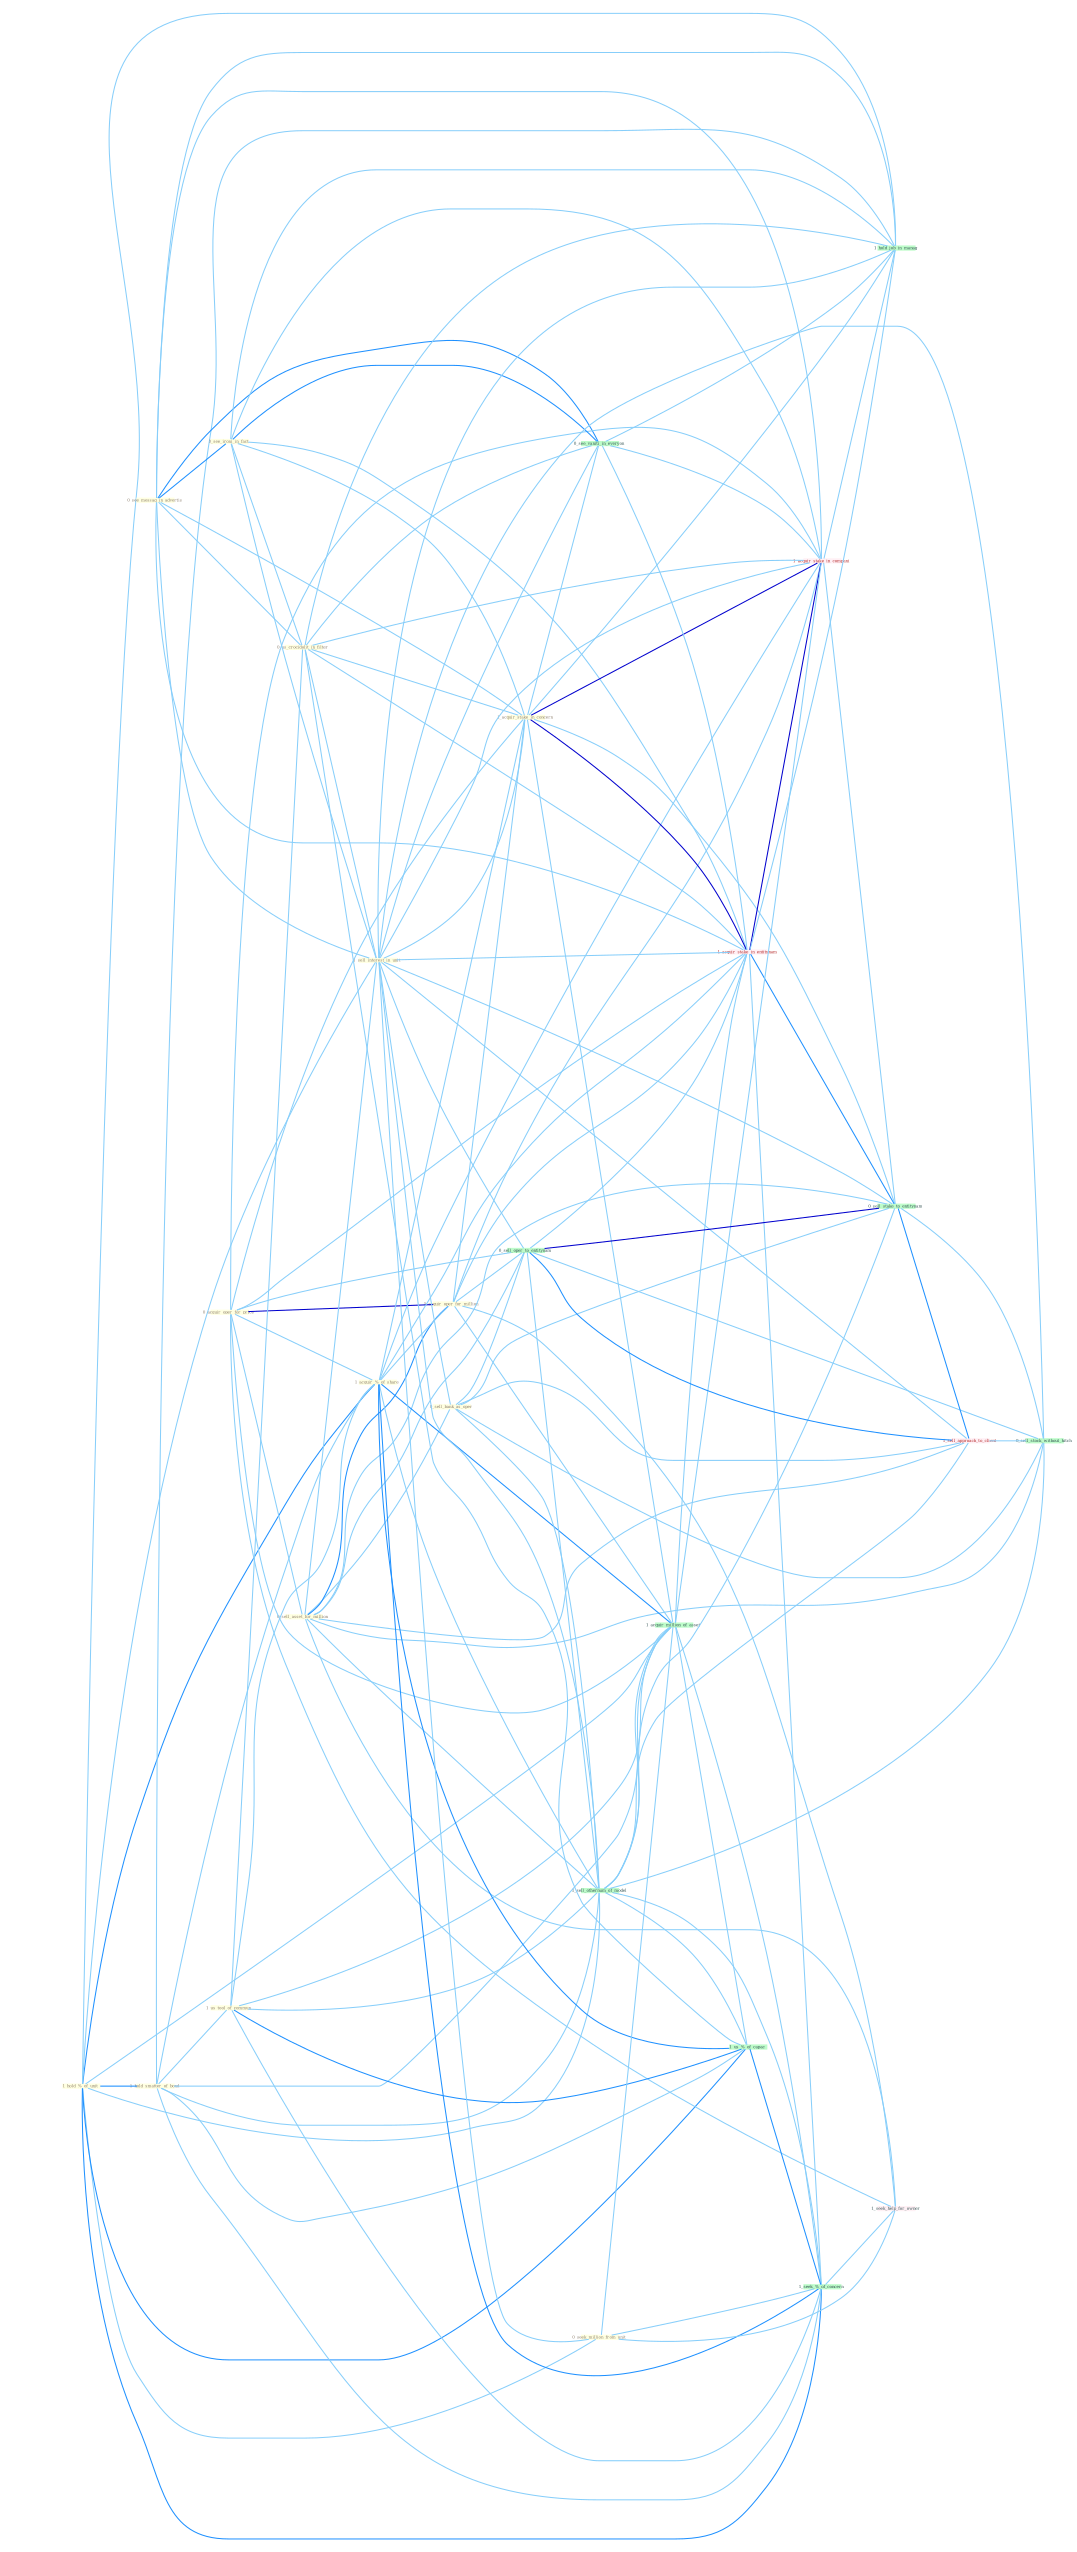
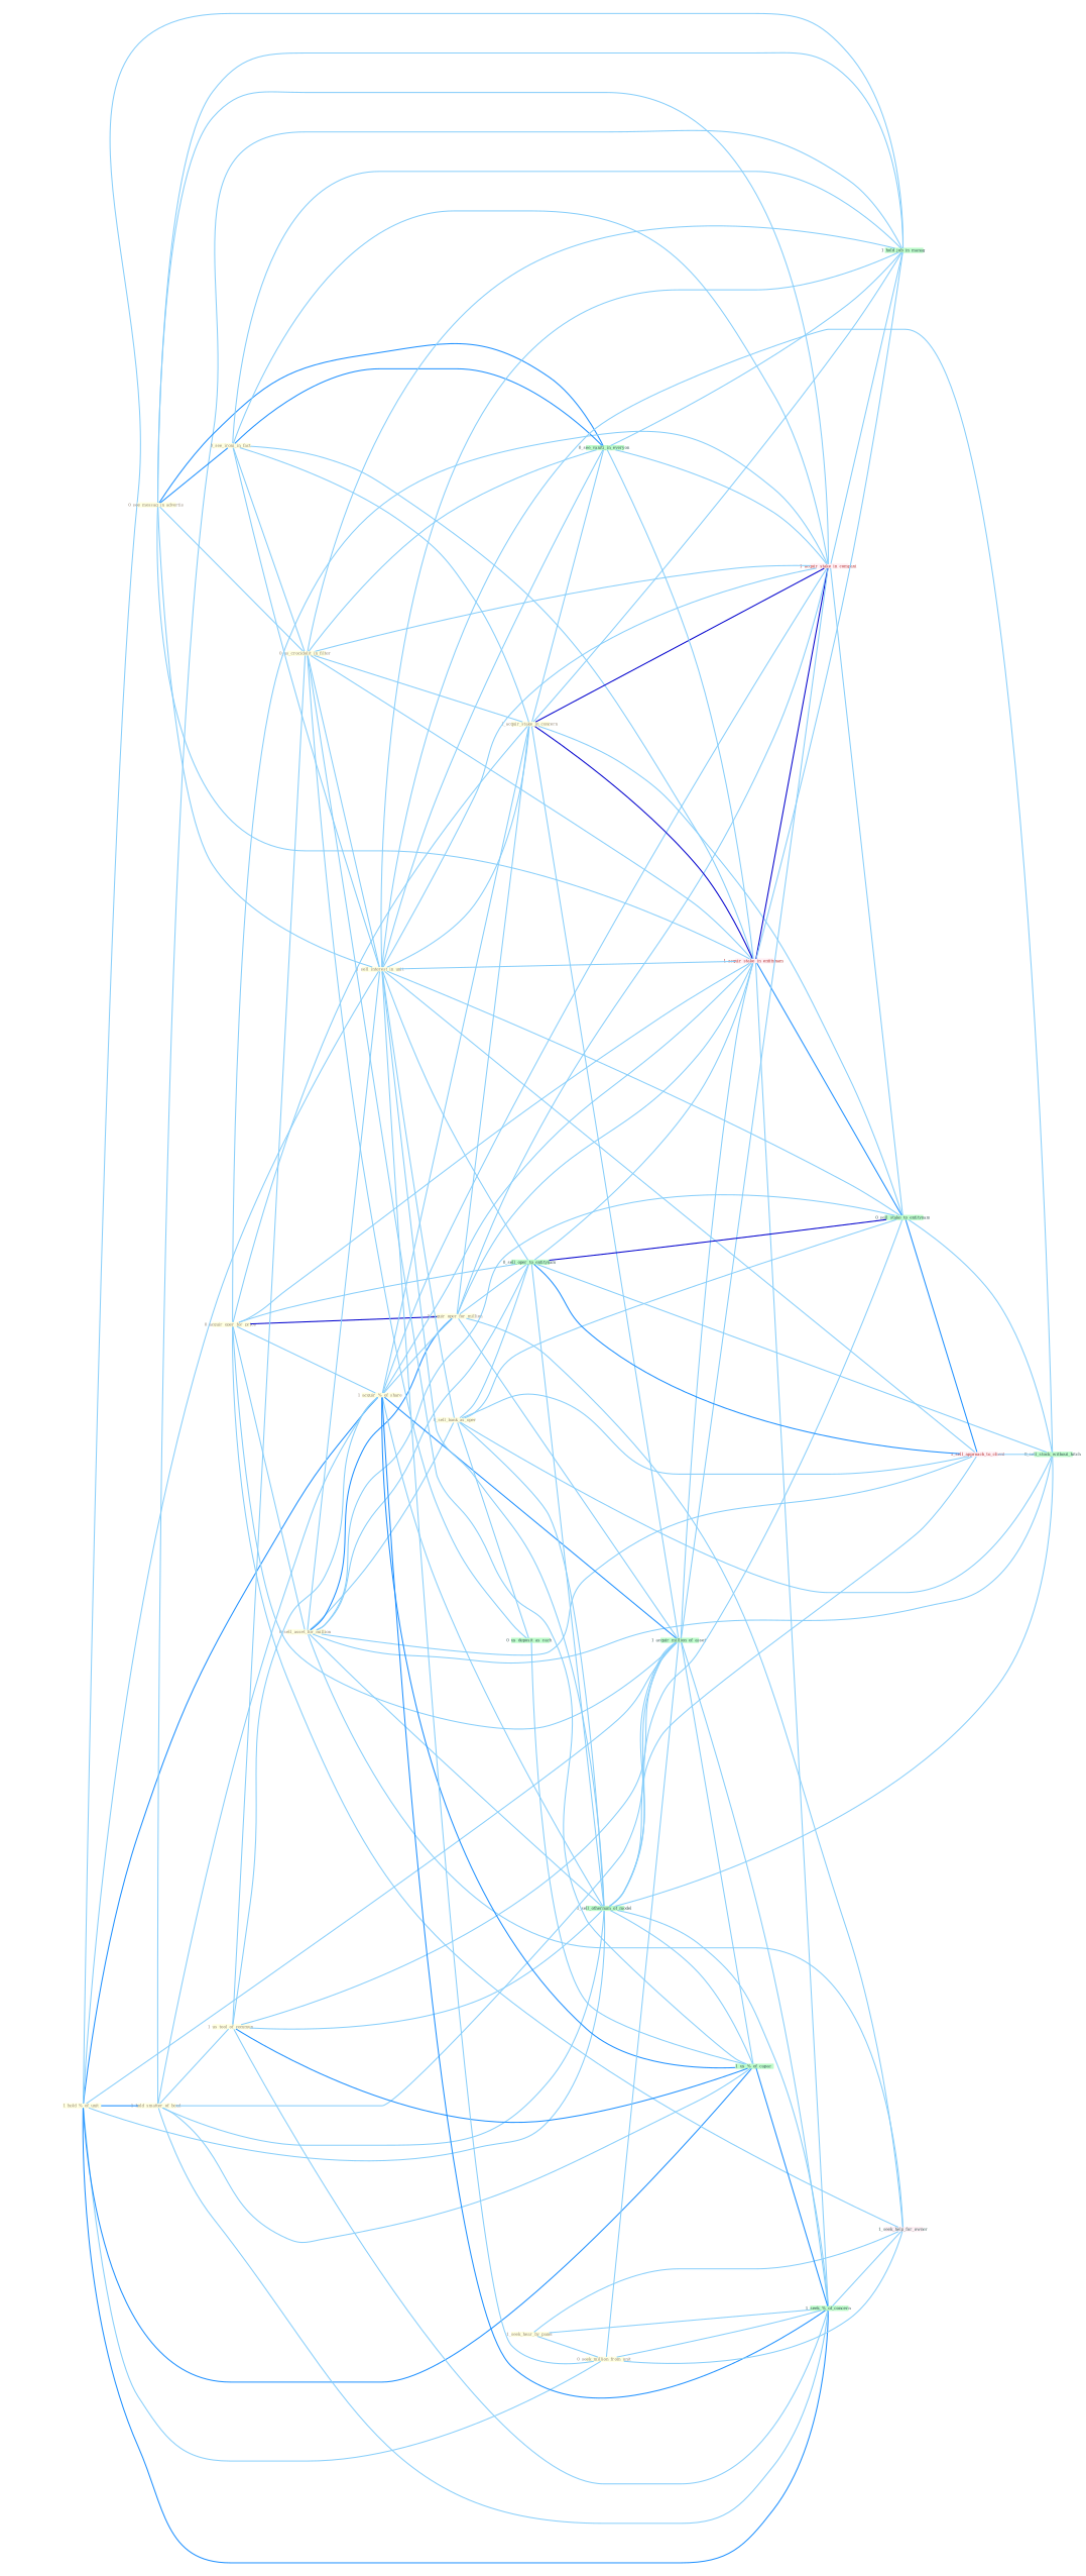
  graph {
    rankdir=LR
    node [color="#ffffe0" fixedsize=true fontcolor="#8b7d6b" fontsize=4 shape=polygon style=filled]
    edge [color="#87cefa" w=1]
    "1_hold_%_of_unit " [height=.06 width=.5]
    "1_hold_smatter_of_bond " [height=.06 width=.5]
    "0_see_messag_in_advertis " [height=.06 width=.5]
    "0_acquir_oper_for_price " [height=.06 width=.5]
    "0_see_ironi_in_fact " [height=.06 width=.5]
    "1_us_tool_of_commun " [height=.06 width=.5]
    "0_sell_asset_for_million " [height=.06 width=.5]
    "1_acquir_%_of_share " [height=.06 width=.5]
    "0_us_crocidolit_in_filter " [height=.06 width=.5]
    "1_sell_interest_in_unit " [height=.06 width=.5]
    "0_sell_bank_as_oper " [height=.06 width=.5]
+   "1_seek_hear_by_panel " [height=.06 width=.5]
    "0_acquir_oper_for_million " [height=.06 width=.5]
    "0_seek_million_from_unit " [height=.06 width=.5]
    "1_acquir_stake_in_concern " [height=.06 width=.5]
    "1_acquir_stake_in_entitynam " [color="#fff0f5" fontcolor="#b22222" height=.06 width=.5]
    "1_acquir_stake_in_compani " [color="#fff0f5" fontcolor="#b22222" height=.06 width=.5]
    "1_sell_approach_to_client " [color="#fff0f5" fontcolor="#b22222" height=.06 width=.5]
    "1_seek_help_for_owner " [color="#fff0f5" fontcolor="#2f4f4f" height=.06 width=.5]
    "1_sell_othernum_of_model " [color="#BDFCC9" fontcolor="#2f4f4f" height=.06 width=.5]
    "1_acquir_million_of_asset " [color="#BDFCC9" fontcolor="#2f4f4f" height=.06 width=.5]
    "1_us_%_of_capac " [color="#BDFCC9" fontcolor="#2f4f4f" height=.06 width=.5]
    "1_hold_job_in_manag " [color="#BDFCC9" fontcolor="#2f4f4f" height=.06 width=.5]
    "1_seek_%_of_concern " [color="#BDFCC9" fontcolor="#2f4f4f" height=.06 width=.5]
    "0_see_vaniti_in_everyon " [color="#BDFCC9" fontcolor="#2f4f4f" height=.06 width=.5]
    "0_sell_oper_to_entitynam " [color="#BDFCC9" fontcolor="#2f4f4f" height=.06 width=.5]
    "0_sell_stake_to_entitynam " [color="#BDFCC9" fontcolor="#2f4f4f" height=.06 width=.5]
    "0_sell_stock_without_hitch " [color="#BDFCC9" fontcolor="#2f4f4f" height=.06 width=.5]
+   "0_us_deposit_as_cach " [color="#BDFCC9" fontcolor="#2f4f4f" height=.06 width=.5]
    subgraph sub_1 {
      "1_hold_%_of_unit "
      "1_hold_smatter_of_bond "
      "0_see_messag_in_advertis "
      "0_acquir_oper_for_price "
      "0_see_ironi_in_fact "
      "1_us_tool_of_commun "
      "0_sell_asset_for_million "
      "1_acquir_%_of_share "
      "0_us_crocidolit_in_filter "
      "1_sell_interest_in_unit "
      "0_sell_bank_as_oper "
+     "1_seek_hear_by_panel "
      "0_acquir_oper_for_million "
      "0_seek_million_from_unit "
      "1_acquir_stake_in_concern "
    }
    subgraph sub_2 {
      "1_acquir_stake_in_entitynam "
      "1_acquir_stake_in_compani "
      "1_sell_approach_to_client "
      "1_seek_help_for_owner "
    }
    "1_hold_%_of_unit " -- "1_hold_smatter_of_bond " [color="#1e90ff" w=2]
    "1_hold_%_of_unit " -- "1_acquir_%_of_share " [color="#1e90ff" w=2]
    "1_hold_%_of_unit " -- "1_sell_interest_in_unit "
    "1_hold_%_of_unit " -- "0_seek_million_from_unit "
    "1_hold_%_of_unit " -- "1_sell_othernum_of_model "
    "1_hold_%_of_unit " -- "1_acquir_million_of_asset "
    "1_hold_%_of_unit " -- "1_us_%_of_capac " [color="#1e90ff" w=2]
    "1_hold_%_of_unit " -- "1_hold_job_in_manag "
    "1_hold_%_of_unit " -- "1_seek_%_of_concern " [color="#1e90ff" w=2]
    "1_hold_smatter_of_bond " -- "1_us_tool_of_commun "
    "1_hold_smatter_of_bond " -- "1_acquir_%_of_share "
    "1_hold_smatter_of_bond " -- "1_sell_othernum_of_model "
    "1_hold_smatter_of_bond " -- "1_acquir_million_of_asset "
    "1_hold_smatter_of_bond " -- "1_us_%_of_capac "
    "1_hold_smatter_of_bond " -- "1_hold_job_in_manag "
    "1_hold_smatter_of_bond " -- "1_seek_%_of_concern "
    "0_see_messag_in_advertis " -- "0_see_ironi_in_fact " [color="#1e90ff" w=2]
    "0_see_messag_in_advertis " -- "0_us_crocidolit_in_filter "
    "0_see_messag_in_advertis " -- "1_sell_interest_in_unit "
-   "0_see_messag_in_advertis " -- "1_acquir_stake_in_concern "
    "0_see_messag_in_advertis " -- "1_acquir_stake_in_entitynam "
    "0_see_messag_in_advertis " -- "1_acquir_stake_in_compani "
    "0_see_messag_in_advertis " -- "1_hold_job_in_manag "
    "0_see_messag_in_advertis " -- "0_see_vaniti_in_everyon " [color="#1e90ff" w=2]
    "0_acquir_oper_for_price " -- "0_sell_asset_for_million "
    "0_acquir_oper_for_price " -- "1_acquir_%_of_share "
    "0_acquir_oper_for_price " -- "0_acquir_oper_for_million " [color="#0000cd" w=3]
    "0_acquir_oper_for_price " -- "1_acquir_stake_in_concern "
    "0_acquir_oper_for_price " -- "1_acquir_stake_in_entitynam "
    "0_acquir_oper_for_price " -- "1_acquir_stake_in_compani "
    "0_acquir_oper_for_price " -- "1_seek_help_for_owner "
    "0_acquir_oper_for_price " -- "1_acquir_million_of_asset "
    "0_acquir_oper_for_price " -- "0_sell_oper_to_entitynam "
    "0_see_ironi_in_fact " -- "0_us_crocidolit_in_filter "
    "0_see_ironi_in_fact " -- "1_sell_interest_in_unit "
    "0_see_ironi_in_fact " -- "1_acquir_stake_in_concern "
    "0_see_ironi_in_fact " -- "1_acquir_stake_in_entitynam "
    "0_see_ironi_in_fact " -- "1_acquir_stake_in_compani "
    "0_see_ironi_in_fact " -- "1_hold_job_in_manag "
    "0_see_ironi_in_fact " -- "0_see_vaniti_in_everyon " [color="#1e90ff" w=2]
    "1_us_tool_of_commun " -- "1_acquir_%_of_share "
    "1_us_tool_of_commun " -- "0_us_crocidolit_in_filter "
    "1_us_tool_of_commun " -- "1_sell_othernum_of_model "
    "1_us_tool_of_commun " -- "1_acquir_million_of_asset "
    "1_us_tool_of_commun " -- "1_us_%_of_capac " [color="#1e90ff" w=2]
    "1_us_tool_of_commun " -- "1_seek_%_of_concern "
    "0_sell_asset_for_million " -- "1_sell_interest_in_unit "
    "0_sell_asset_for_million " -- "0_sell_bank_as_oper "
    "0_sell_asset_for_million " -- "0_acquir_oper_for_million " [color="#1e90ff" w=2]
    "0_sell_asset_for_million " -- "1_sell_approach_to_client "
    "0_sell_asset_for_million " -- "1_seek_help_for_owner "
    "0_sell_asset_for_million " -- "1_sell_othernum_of_model "
    "0_sell_asset_for_million " -- "0_sell_oper_to_entitynam "
    "0_sell_asset_for_million " -- "0_sell_stake_to_entitynam "
    "0_sell_asset_for_million " -- "0_sell_stock_without_hitch "
    "1_acquir_%_of_share " -- "0_acquir_oper_for_million "
    "1_acquir_%_of_share " -- "1_acquir_stake_in_concern "
    "1_acquir_%_of_share " -- "1_acquir_stake_in_entitynam "
    "1_acquir_%_of_share " -- "1_acquir_stake_in_compani "
    "1_acquir_%_of_share " -- "1_sell_othernum_of_model "
    "1_acquir_%_of_share " -- "1_acquir_million_of_asset " [color="#1e90ff" w=2]
    "1_acquir_%_of_share " -- "1_us_%_of_capac " [color="#1e90ff" w=2]
    "1_acquir_%_of_share " -- "1_seek_%_of_concern " [color="#1e90ff" w=2]
    "0_us_crocidolit_in_filter " -- "1_sell_interest_in_unit "
    "0_us_crocidolit_in_filter " -- "1_acquir_stake_in_concern "
    "0_us_crocidolit_in_filter " -- "1_acquir_stake_in_entitynam "
    "0_us_crocidolit_in_filter " -- "1_acquir_stake_in_compani "
    "0_us_crocidolit_in_filter " -- "1_us_%_of_capac "
    "0_us_crocidolit_in_filter " -- "1_hold_job_in_manag "
    "0_us_crocidolit_in_filter " -- "0_see_vaniti_in_everyon "
+   "0_us_crocidolit_in_filter " -- "0_us_deposit_as_cach "
    "1_sell_interest_in_unit " -- "0_sell_bank_as_oper "
    "1_sell_interest_in_unit " -- "0_seek_million_from_unit "
    "1_sell_interest_in_unit " -- "1_acquir_stake_in_concern "
    "1_sell_interest_in_unit " -- "1_acquir_stake_in_entitynam "
    "1_sell_interest_in_unit " -- "1_acquir_stake_in_compani "
    "1_sell_interest_in_unit " -- "1_sell_approach_to_client "
    "1_sell_interest_in_unit " -- "1_sell_othernum_of_model "
    "1_sell_interest_in_unit " -- "1_hold_job_in_manag "
    "1_sell_interest_in_unit " -- "0_see_vaniti_in_everyon "
    "1_sell_interest_in_unit " -- "0_sell_oper_to_entitynam "
    "1_sell_interest_in_unit " -- "0_sell_stake_to_entitynam "
    "1_sell_interest_in_unit " -- "0_sell_stock_without_hitch "
    "0_sell_bank_as_oper " -- "1_sell_approach_to_client "
    "0_sell_bank_as_oper " -- "1_sell_othernum_of_model "
    "0_sell_bank_as_oper " -- "0_sell_oper_to_entitynam "
    "0_sell_bank_as_oper " -- "0_sell_stake_to_entitynam "
    "0_sell_bank_as_oper " -- "0_sell_stock_without_hitch "
+   "0_sell_bank_as_oper " -- "0_us_deposit_as_cach "
+   "1_seek_hear_by_panel " -- "0_seek_million_from_unit "
+   "1_seek_hear_by_panel " -- "1_seek_help_for_owner "
+   "1_seek_hear_by_panel " -- "1_seek_%_of_concern "
    "0_acquir_oper_for_million " -- "1_acquir_stake_in_concern "
    "0_acquir_oper_for_million " -- "1_acquir_stake_in_entitynam "
    "0_acquir_oper_for_million " -- "1_acquir_stake_in_compani "
    "0_acquir_oper_for_million " -- "1_seek_help_for_owner "
    "0_acquir_oper_for_million " -- "1_acquir_million_of_asset "
    "0_acquir_oper_for_million " -- "0_sell_oper_to_entitynam "
    "0_seek_million_from_unit " -- "1_seek_help_for_owner "
    "0_seek_million_from_unit " -- "1_acquir_million_of_asset "
    "0_seek_million_from_unit " -- "1_seek_%_of_concern "
    "1_acquir_stake_in_concern " -- "1_acquir_stake_in_entitynam " [color="#0000cd" w=3]
    "1_acquir_stake_in_concern " -- "1_acquir_stake_in_compani " [color="#0000cd" w=3]
    "1_acquir_stake_in_concern " -- "1_acquir_million_of_asset "
    "1_acquir_stake_in_concern " -- "1_hold_job_in_manag "
    "1_acquir_stake_in_concern " -- "0_see_vaniti_in_everyon "
    "1_acquir_stake_in_concern " -- "0_sell_stake_to_entitynam "
    "1_acquir_stake_in_entitynam " -- "1_acquir_stake_in_compani " [color="#0000cd" w=3]
    "1_acquir_stake_in_entitynam " -- "1_hold_job_in_manag "
    "1_acquir_stake_in_entitynam " -- "1_seek_%_of_concern "
    "1_acquir_stake_in_entitynam " -- "0_sell_stake_to_entitynam " [color="#1e90ff" w=2]
    "1_acquir_stake_in_compani " -- "1_hold_job_in_manag "
    "1_acquir_stake_in_compani " -- "0_sell_stake_to_entitynam "
    "1_sell_approach_to_client " -- "0_sell_stock_without_hitch "
    "1_sell_othernum_of_model " -- "1_sell_approach_to_client "
    "1_sell_othernum_of_model " -- "1_acquir_million_of_asset "
    "1_sell_othernum_of_model " -- "1_us_%_of_capac "
    "1_sell_othernum_of_model " -- "1_seek_%_of_concern "
    "1_sell_othernum_of_model " -- "0_sell_stake_to_entitynam "
    "1_sell_othernum_of_model " -- "0_sell_stock_without_hitch "
    "1_acquir_million_of_asset " -- "1_acquir_stake_in_entitynam "
    "1_acquir_million_of_asset " -- "1_acquir_stake_in_compani "
    "1_acquir_million_of_asset " -- "1_us_%_of_capac "
    "1_acquir_million_of_asset " -- "1_seek_%_of_concern "
    "1_us_%_of_capac " -- "1_seek_%_of_concern " [color="#1e90ff" w=2]
    "1_seek_%_of_concern " -- "1_seek_help_for_owner "
    "0_see_vaniti_in_everyon " -- "1_acquir_stake_in_entitynam "
    "0_see_vaniti_in_everyon " -- "1_acquir_stake_in_compani "
    "0_see_vaniti_in_everyon " -- "1_hold_job_in_manag "
    "0_sell_oper_to_entitynam " -- "1_acquir_stake_in_entitynam "
    "0_sell_oper_to_entitynam " -- "1_sell_approach_to_client " [color="#1e90ff" w=2]
    "0_sell_oper_to_entitynam " -- "1_sell_othernum_of_model "
    "0_sell_oper_to_entitynam " -- "0_sell_stake_to_entitynam " [color="#0000cd" w=3]
    "0_sell_oper_to_entitynam " -- "0_sell_stock_without_hitch "
    "0_sell_stake_to_entitynam " -- "1_sell_approach_to_client " [color="#1e90ff" w=2]
    "0_sell_stake_to_entitynam " -- "0_sell_stock_without_hitch "
+   "0_us_deposit_as_cach " -- "1_us_%_of_capac "
  }
